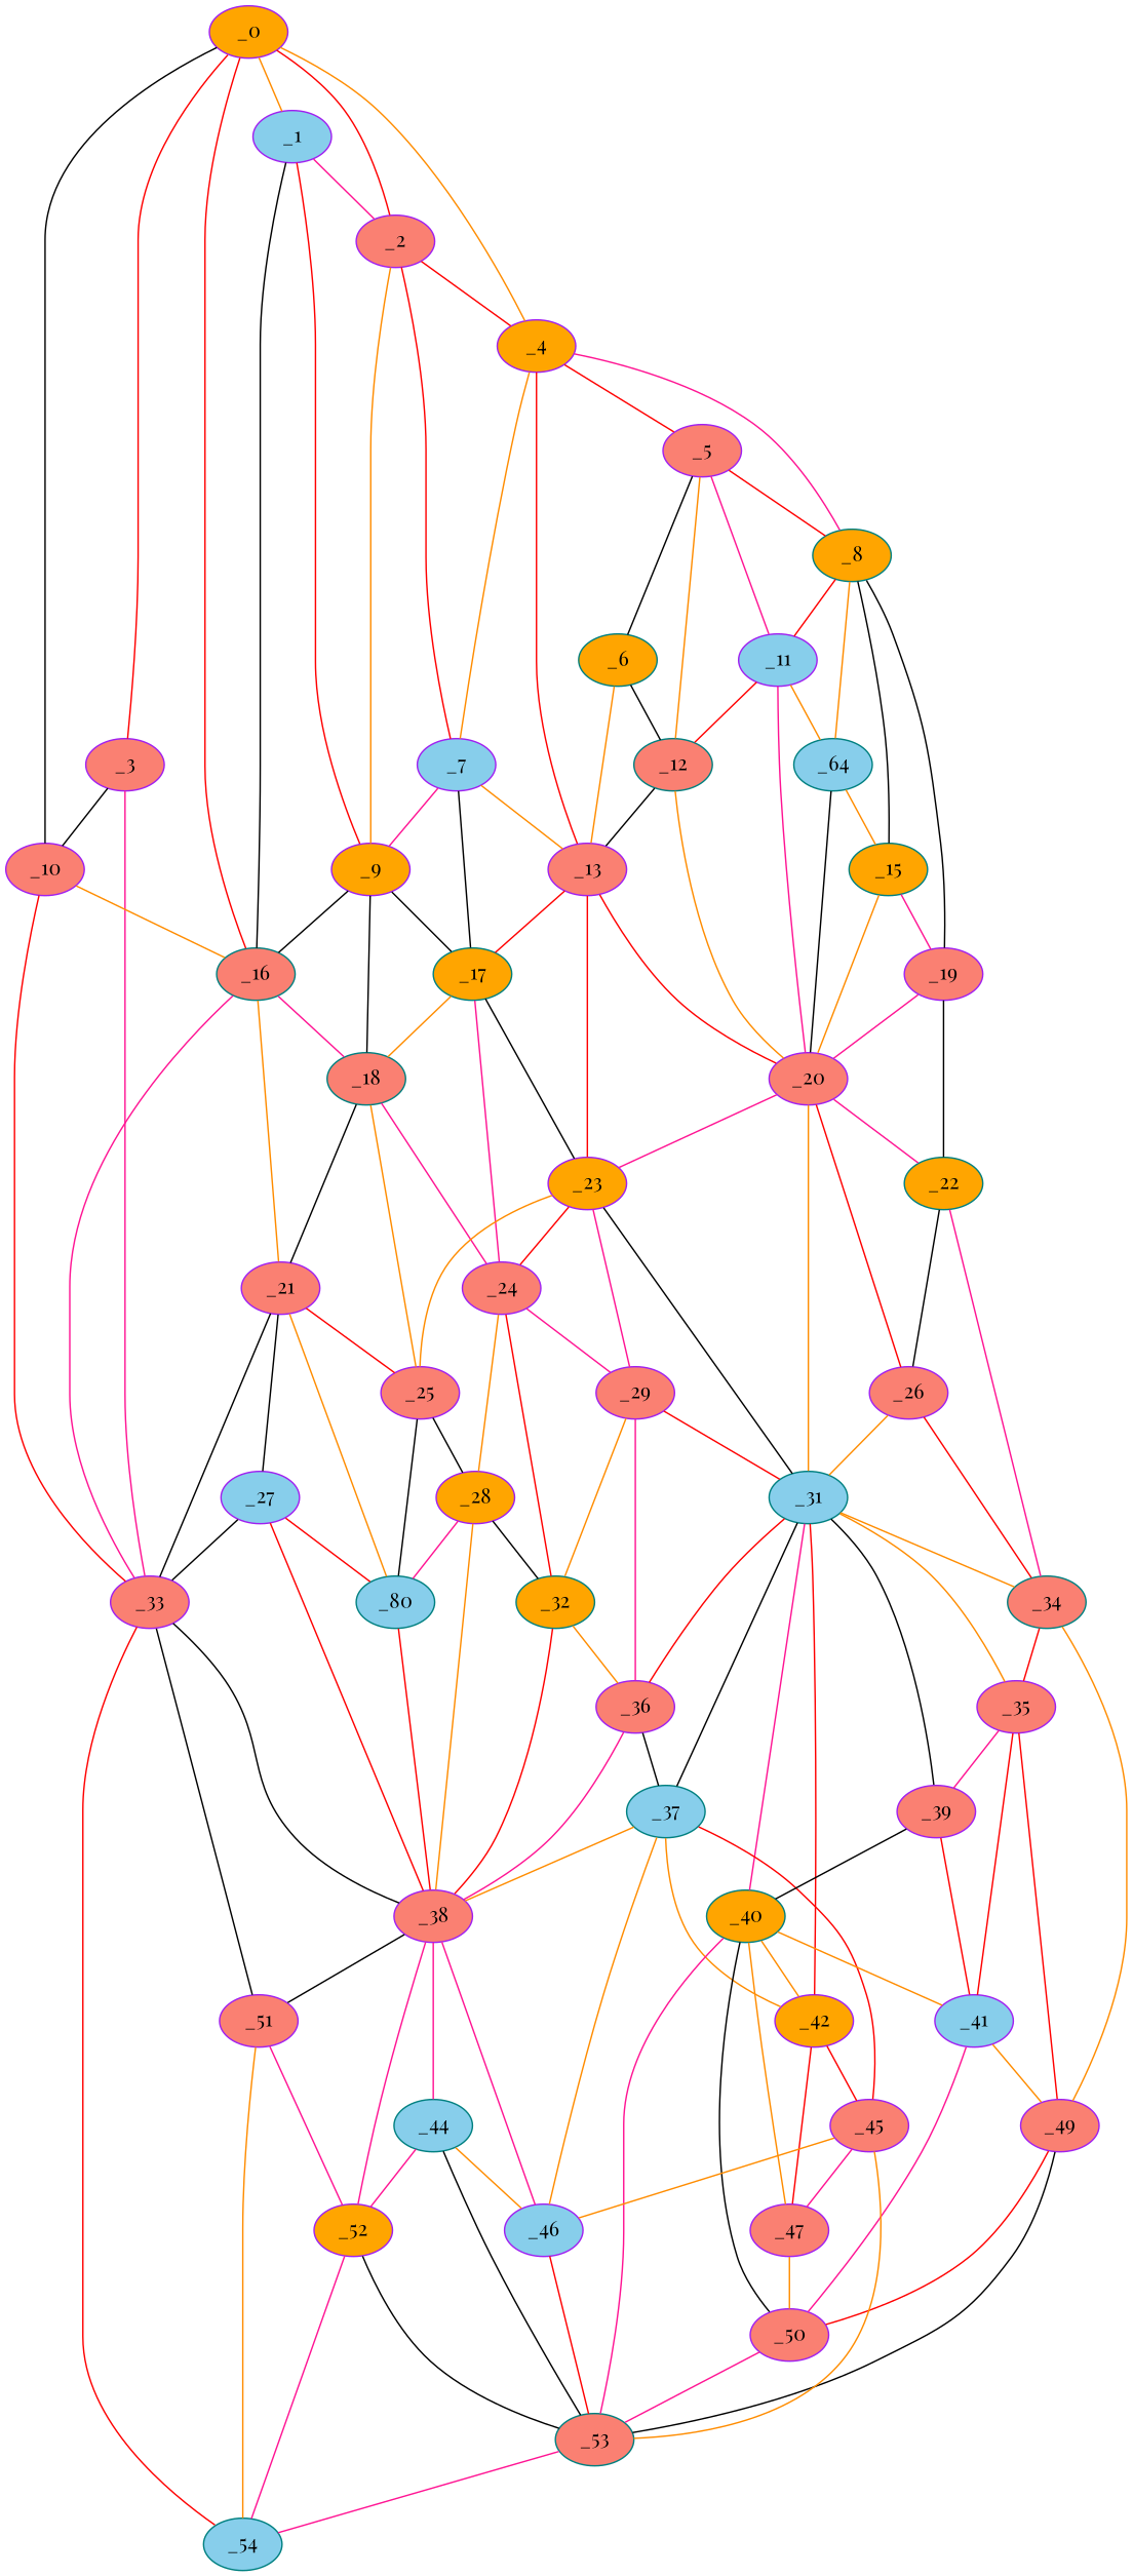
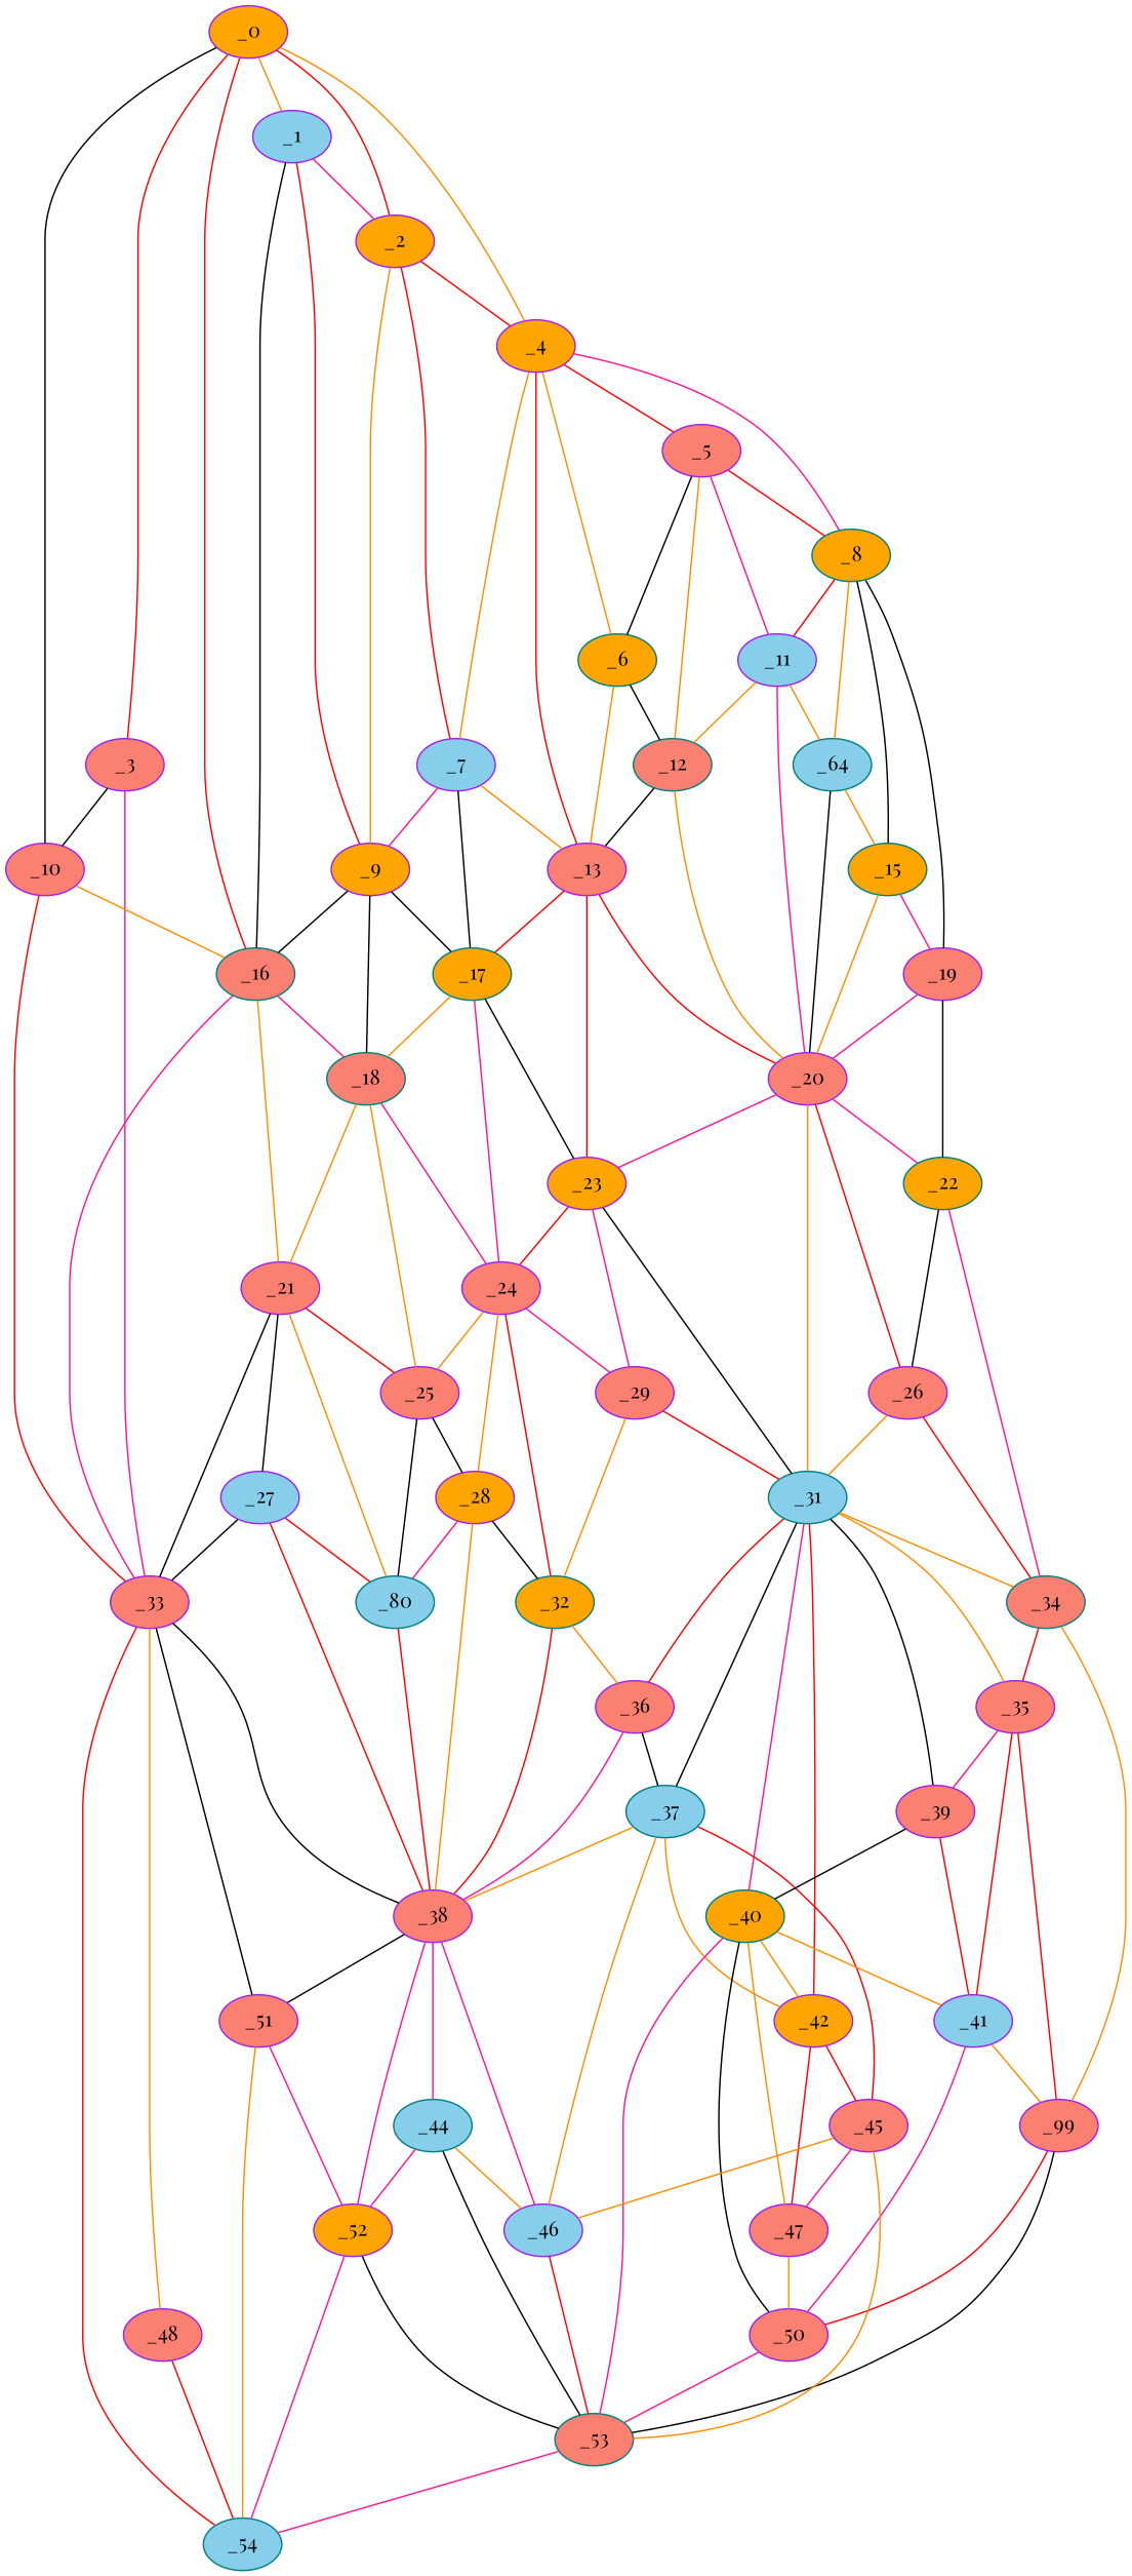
  graph {
    fontname="Playfair Display"
    node [color=purple fillcolor=salmon fontname="Playfair Display" style=filled x=26 y=62]
    edge [color=darkorange fontname="Playfair Display" valence=2]
    _0 [fillcolor=orange x=14 y=113]
    _1 [fillcolor=skyblue x=19 y=76]
-   _2 [x=20]
+   _2 [fillcolor=orange x=20]
    _3 [x=20 y=123]
    _4 [fillcolor=orange x=21 y=52]
    _10 [x=30 y=115]
    _16 [color=teal x=44 y=100]
    _9 [fillcolor=orange x=29 y=74]
    _7 [fillcolor=skyblue y=61]
    _33 [x=74 y=108]
    _5 [y=31]
    _6 [color=teal fillcolor=orange y=37]
    _8 [color=teal fillcolor=orange x=28 y=18]
    _13 [x=35 y=49]
    _18 [color=teal x=47 y=68]
    _21 [x=58 y=93]
    _17 [color=teal fillcolor=orange x=45 y=60]
    _38 [x=89 y=71]
+   _48 [x=108 y=114]
    _51 [x=109 y=88]
    _54 [color=teal fillcolor=skyblue x=111 y=100]
    _11 [fillcolor=skyblue x=31 y=25]
    _12 [color=teal x=34 y=38]
    n24 [color=teal fillcolor=skyblue label=_64 x=37 y=17]
    _15 [color=teal fillcolor=orange x=41 y=13]
    _19 [x=54 y=4]
    _20 [x=56 y=36]
    _23 [fillcolor=orange x=60 y=47]
    _24 [x=60 y=59]
    _25 [x=61 y=69]
    _27 [fillcolor=skyblue x=67 y=94]
    n32 [color=teal fillcolor=skyblue label=_80 x=71 y=79]
    _46 [fillcolor=skyblue x=106 y=59]
    _44 [color=teal fillcolor=skyblue x=105 y=69]
    _52 [fillcolor=orange x=110 y=75]
    _22 [color=teal fillcolor=orange x=60 y=4]
    _26 [x=65 y=5]
    _31 [color=teal fillcolor=skyblue x=72 y=35]
    _29 [x=71 y=51]
    _28 [fillcolor=orange x=69 y=68]
    _32 [color=teal fillcolor=orange x=72 y=63]
    _34 [color=teal x=78 y=7]
    _36 [x=84 y=55]
    _35 [x=82 y=10]
    _37 [color=teal fillcolor=skyblue x=89 y=54]
    _39 [x=91 y=20]
    _40 [color=teal fillcolor=orange x=100 y=28]
    _42 [fillcolor=orange x=101 y=42]
-   _49 [x=109 y=18]
+   _49 [x=109 y=18 label=_99]
    _41 [fillcolor=skyblue x=101 y=20]
    _45 [x=106 y=48]
    _47 [x=108 y=35]
    _50 [x=109 y=26]
    _53 [color=teal x=111]
    _0 -- _1
    _0 -- _2 [color=red]
    _0 -- _3 [color=red valence=1]
    _0 -- _4 [valence=1]
    _0 -- _10 [color=black valence=1]
    _0 -- _16 [color=red]
    _1 -- _2 [color=deeppink valence=1]
    _1 -- _16 [color=black]
    _1 -- _9 [color=red valence=1]
    _2 -- _4 [color=red valence=1]
    _2 -- _9
    _2 -- _7 [color=red valence=1]
    _3 -- _10 [color=black]
    _3 -- _33 [color=deeppink valence=1]
    _4 -- _7
    _4 -- _5 [color=red]
+   _4 -- _6 [valence=1]
    _4 -- _8 [color=deeppink valence=1]
    _4 -- _13 [color=red valence=1]
    _10 -- _16 [valence=1]
    _10 -- _33 [color=red]
    _16 -- _33 [color=deeppink]
    _16 -- _18 [color=deeppink]
    _16 -- _21
    _9 -- _16 [color=black]
    _9 -- _18 [color=black valence=1]
    _9 -- _17 [color=black]
    _7 -- _9 [color=deeppink]
    _7 -- _13
    _7 -- _17 [color=black]
    _33 -- _38 [color=black]
+   _33 -- _48
    _33 -- _51 [color=black]
    _33 -- _54 [color=red valence=1]
    _5 -- _6 [color=black valence=1]
    _5 -- _8 [color=red valence=1]
    _5 -- _11 [color=deeppink]
    _5 -- _12 [valence=1]
    _6 -- _13
    _6 -- _12 [color=black]
    _8 -- _11 [color=red valence=1]
    _8 -- n24 [valence=1]
    _8 -- _15 [color=black]
    _8 -- _19 [color=black valence=1]
    _13 -- _17 [color=red]
    _13 -- _20 [color=red]
    _13 -- _23 [color=red valence=1]
-   _18 -- _21 [color=black valence=1]
+   _18 -- _21 [valence=1]
    _18 -- _24 [color=deeppink]
    _18 -- _25 [valence=1]
    _21 -- _33 [color=black valence=1]
    _21 -- _25 [color=red]
    _21 -- _27 [color=black]
    _21 -- n32
    _17 -- _18 [valence=1]
    _17 -- _23 [color=black]
    _17 -- _24 [color=deeppink valence=1]
    _38 -- _51 [color=black]
    _38 -- _46 [color=deeppink valence=1]
    _38 -- _44 [color=deeppink valence=1]
    _38 -- _52 [color=deeppink]
+   _48 -- _54 [color=red valence=1]
    _51 -- _54
    _51 -- _52 [color=deeppink]
-   _11 -- _12 [color=red]
+   _11 -- _12
    _11 -- n24
    _11 -- _20 [color=deeppink]
    _12 -- _13 [color=black valence=1]
    _12 -- _20 [valence=1]
    n24 -- _15
    n24 -- _20 [color=black valence=1]
    _15 -- _19 [color=deeppink]
    _15 -- _20
    _19 -- _20 [color=deeppink]
    _19 -- _22 [color=black valence=1]
    _20 -- _23 [color=deeppink valence=1]
    _20 -- _22 [color=deeppink valence=1]
    _20 -- _26 [color=red]
    _20 -- _31
    _23 -- _24 [color=red]
    _23 -- _31 [color=black]
    _23 -- _29 [color=deeppink]
-   _23 -- _25 [valence=1]
+   _24 -- _25 [valence=1]
    _24 -- _29 [color=deeppink valence=1]
    _24 -- _28
    _24 -- _32 [color=red]
    _25 -- n32 [color=black valence=1]
    _25 -- _28 [color=black]
    _27 -- _33 [color=black]
    _27 -- _38 [color=red]
    _27 -- n32 [color=red]
    n32 -- _38 [color=red]
    _46 -- _53 [color=red]
    _44 -- _46
    _44 -- _52 [color=deeppink]
    _44 -- _53 [color=black valence=1]
    _52 -- _54 [color=deeppink]
    _52 -- _53 [color=black valence=1]
    _22 -- _26 [color=black valence=1]
    _22 -- _34 [color=deeppink valence=1]
    _26 -- _31 [valence=1]
    _26 -- _34 [color=red]
    _31 -- _34
    _31 -- _36 [color=red]
    _31 -- _35
    _31 -- _37 [color=black valence=1]
    _31 -- _39 [color=black valence=1]
    _31 -- _40 [color=deeppink]
    _31 -- _42 [color=red]
    _29 -- _31 [color=red]
    _29 -- _32
-   _29 -- _36 [color=deeppink]
    _28 -- _38
    _28 -- n32 [color=deeppink]
    _28 -- _32 [color=black valence=1]
    _32 -- _38 [color=red]
    _32 -- _36
    _34 -- _35 [color=red]
    _34 -- _49 [valence=1]
    _36 -- _38 [color=deeppink valence=1]
    _36 -- _37 [color=black]
    _35 -- _39 [color=deeppink]
    _35 -- _49 [color=red]
    _35 -- _41 [color=red valence=1]
    _37 -- _38
    _37 -- _46
    _37 -- _42 [valence=1]
    _37 -- _45 [color=red]
    _39 -- _40 [color=black]
    _39 -- _41 [color=red valence=1]
    _40 -- _42 [valence=1]
    _40 -- _41
    _40 -- _47
    _40 -- _50 [color=black valence=1]
    _40 -- _53 [color=deeppink]
    _42 -- _45 [color=red]
    _42 -- _47 [color=red valence=1]
    _49 -- _50 [color=red]
    _49 -- _53 [color=black valence=1]
    _41 -- _49 [valence=1]
    _41 -- _50 [color=deeppink]
    _45 -- _46
    _45 -- _47 [color=deeppink]
    _45 -- _53 [valence=1]
    _47 -- _50
    _50 -- _53 [color=deeppink]
    _53 -- _54 [color=deeppink valence=1]
  }
